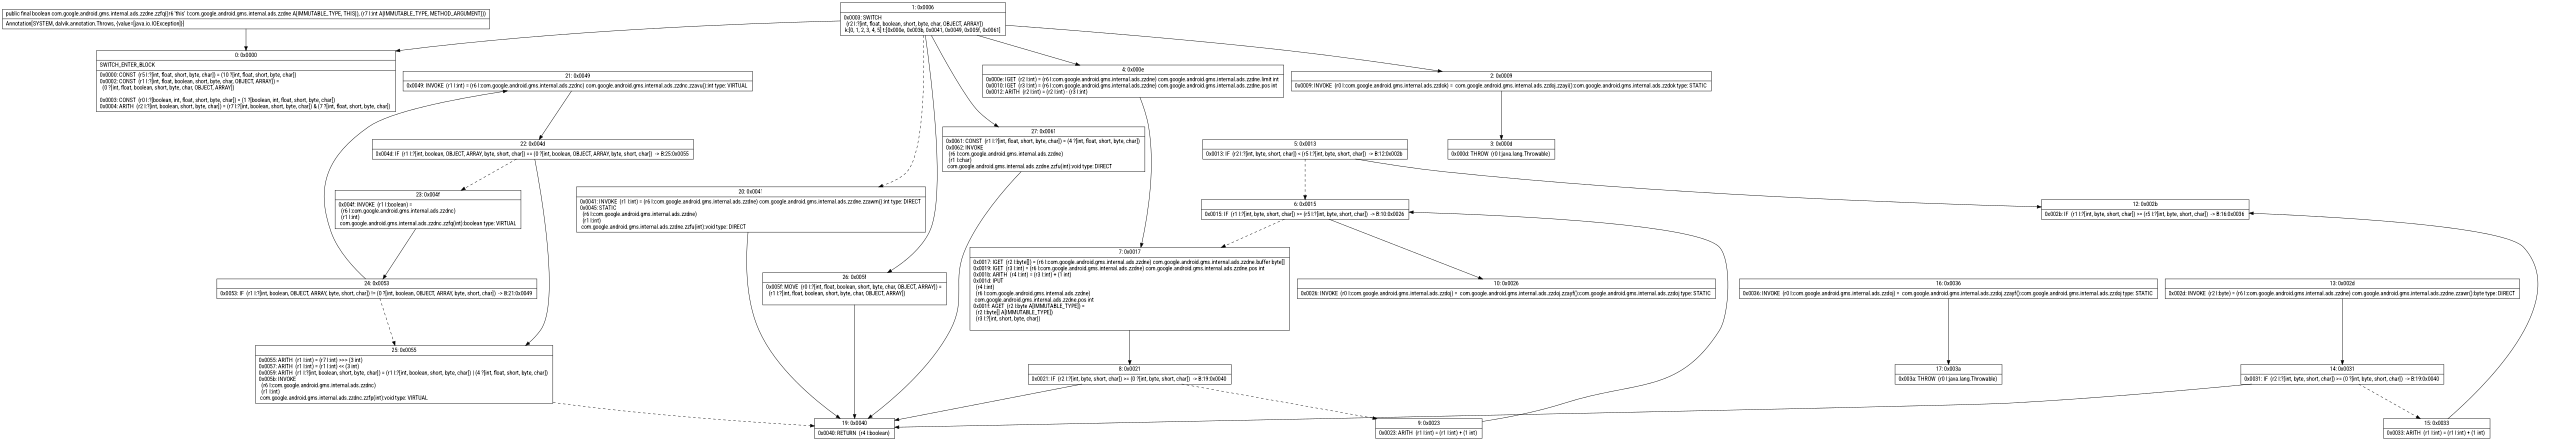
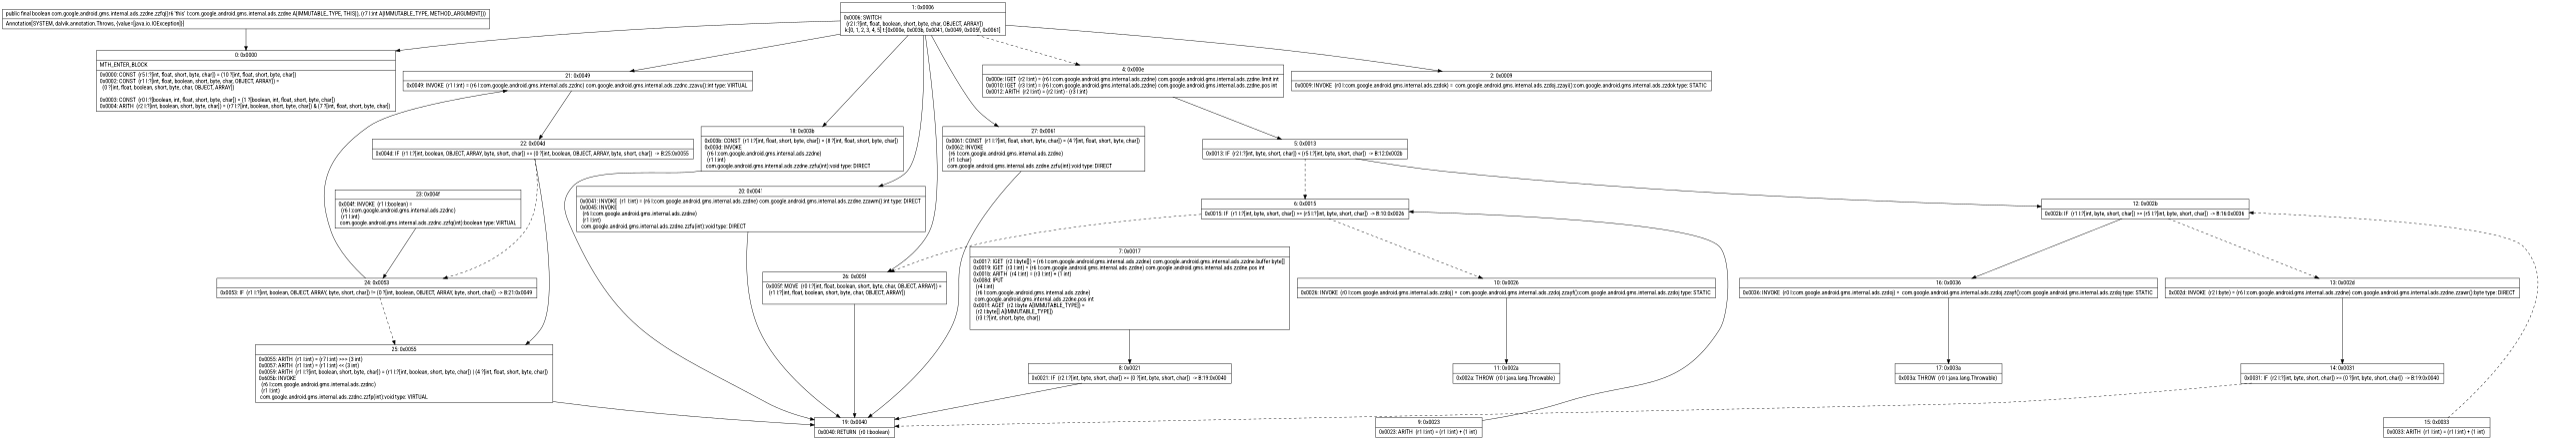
  digraph {
    fontname="Roboto Condensed"
    node [fontname="Roboto Condensed" shape=record]
    edge [fontname="Roboto Condensed"]
-   n1 [label="{0\:\ 0x0000|SWITCH_ENTER_BLOCK\l|0x0000: CONST  (r5 I:?[int, float, short, byte, char]) = (10 ?[int, float, short, byte, char]) \l0x0002: CONST  (r1 I:?[int, float, boolean, short, byte, char, OBJECT, ARRAY]) = \l  (0 ?[int, float, boolean, short, byte, char, OBJECT, ARRAY])\l \l0x0003: CONST  (r0 I:?[boolean, int, float, short, byte, char]) = (1 ?[boolean, int, float, short, byte, char]) \l0x0004: ARITH  (r2 I:?[int, boolean, short, byte, char]) = (r7 I:?[int, boolean, short, byte, char]) & (7 ?[int, float, short, byte, char]) \l}"]
-   n2 [label="{1\:\ 0x0006|0x0003: SWITCH  \l  (r2 I:?[int, float, boolean, short, byte, char, OBJECT, ARRAY])\l k:[0, 1, 2, 3, 4, 5] t:[0x000e, 0x003b, 0x0041, 0x0049, 0x005f, 0x0061] \l}"]
+   n1 [label="{0\:\ 0x0000|MTH_ENTER_BLOCK\l|0x0000: CONST  (r5 I:?[int, float, short, byte, char]) = (10 ?[int, float, short, byte, char]) \l0x0002: CONST  (r1 I:?[int, float, boolean, short, byte, char, OBJECT, ARRAY]) = \l  (0 ?[int, float, boolean, short, byte, char, OBJECT, ARRAY])\l \l0x0003: CONST  (r0 I:?[boolean, int, float, short, byte, char]) = (1 ?[boolean, int, float, short, byte, char]) \l0x0004: ARITH  (r2 I:?[int, boolean, short, byte, char]) = (r7 I:?[int, boolean, short, byte, char]) & (7 ?[int, float, short, byte, char]) \l}"]
+   n2 [label="{1\:\ 0x0006|0x0006: SWITCH  \l  (r2 I:?[int, float, boolean, short, byte, char, OBJECT, ARRAY])\l k:[0, 1, 2, 3, 4, 5] t:[0x000e, 0x003b, 0x0041, 0x0049, 0x005f, 0x0061] \l}"]
    n3 [label="{2\:\ 0x0009|0x0009: INVOKE  (r0 I:com.google.android.gms.internal.ads.zzdok) =  com.google.android.gms.internal.ads.zzdoj.zzayi():com.google.android.gms.internal.ads.zzdok type: STATIC \l}"]
    n4 [label="{4\:\ 0x000e|0x000e: IGET  (r2 I:int) = (r6 I:com.google.android.gms.internal.ads.zzdne) com.google.android.gms.internal.ads.zzdne.limit int \l0x0010: IGET  (r3 I:int) = (r6 I:com.google.android.gms.internal.ads.zzdne) com.google.android.gms.internal.ads.zzdne.pos int \l0x0012: ARITH  (r2 I:int) = (r2 I:int) \- (r3 I:int) \l}"]
-   n6 [label="{20\:\ 0x0041|0x0041: INVOKE  (r1 I:int) = (r6 I:com.google.android.gms.internal.ads.zzdne) com.google.android.gms.internal.ads.zzdne.zzawm():int type: DIRECT \l0x0045: STATIC  \l  (r6 I:com.google.android.gms.internal.ads.zzdne)\l  (r1 I:int)\l com.google.android.gms.internal.ads.zzdne.zzfu(int):void type: DIRECT \l}"]
+   n5 [label="{18\:\ 0x003b|0x003b: CONST  (r1 I:?[int, float, short, byte, char]) = (8 ?[int, float, short, byte, char]) \l0x003d: INVOKE  \l  (r6 I:com.google.android.gms.internal.ads.zzdne)\l  (r1 I:int)\l com.google.android.gms.internal.ads.zzdne.zzfu(int):void type: DIRECT \l}"]
+   n6 [label="{20\:\ 0x0041|0x0041: INVOKE  (r1 I:int) = (r6 I:com.google.android.gms.internal.ads.zzdne) com.google.android.gms.internal.ads.zzdne.zzawm():int type: DIRECT \l0x0045: INVOKE  \l  (r6 I:com.google.android.gms.internal.ads.zzdne)\l  (r1 I:int)\l com.google.android.gms.internal.ads.zzdne.zzfu(int):void type: DIRECT \l}"]
    n7 [label="{21\:\ 0x0049|0x0049: INVOKE  (r1 I:int) = (r6 I:com.google.android.gms.internal.ads.zzdnc) com.google.android.gms.internal.ads.zzdnc.zzavu():int type: VIRTUAL \l}"]
    n8 [label="{26\:\ 0x005f|0x005f: MOVE  (r0 I:?[int, float, boolean, short, byte, char, OBJECT, ARRAY]) = \l  (r1 I:?[int, float, boolean, short, byte, char, OBJECT, ARRAY])\l \l}"]
    n9 [label="{27\:\ 0x0061|0x0061: CONST  (r1 I:?[int, float, short, byte, char]) = (4 ?[int, float, short, byte, char]) \l0x0062: INVOKE  \l  (r6 I:com.google.android.gms.internal.ads.zzdne)\l  (r1 I:char)\l com.google.android.gms.internal.ads.zzdne.zzfu(int):void type: DIRECT \l}"]
-   n10 [label="{3\:\ 0x000d|0x000d: THROW  (r0 I:java.lang.Throwable) \l}"]
    n11 [label="{5\:\ 0x0013|0x0013: IF  (r2 I:?[int, byte, short, char]) \< (r5 I:?[int, byte, short, char])  \-\> B:12:0x002b \l}"]
-   n12 [label="{19\:\ 0x0040|0x0040: RETURN  (r4 I:boolean) \l}"]
+   n12 [label="{19\:\ 0x0040|0x0040: RETURN  (r0 I:boolean) \l}"]
    n13 [label="{22\:\ 0x004d|0x004d: IF  (r1 I:?[int, boolean, OBJECT, ARRAY, byte, short, char]) == (0 ?[int, boolean, OBJECT, ARRAY, byte, short, char])  \-\> B:25:0x0055 \l}"]
    n14 [label="{6\:\ 0x0015|0x0015: IF  (r1 I:?[int, byte, short, char]) \>= (r5 I:?[int, byte, short, char])  \-\> B:10:0x0026 \l}"]
    n15 [label="{12\:\ 0x002b|0x002b: IF  (r1 I:?[int, byte, short, char]) \>= (r5 I:?[int, byte, short, char])  \-\> B:16:0x0036 \l}"]
-   n16 [label="{7\:\ 0x0017|0x0017: IGET  (r2 I:byte[]) = (r6 I:com.google.android.gms.internal.ads.zzdne) com.google.android.gms.internal.ads.zzdne.buffer byte[] \l0x0019: IGET  (r3 I:int) = (r6 I:com.google.android.gms.internal.ads.zzdne) com.google.android.gms.internal.ads.zzdne.pos int \l0x001b: ARITH  (r4 I:int) = (r3 I:int) + (1 int) \l0x001d: IPUT  \l  (r4 I:int)\l  (r6 I:com.google.android.gms.internal.ads.zzdne)\l com.google.android.gms.internal.ads.zzdne.pos int \l0x001f: AGET  (r2 I:byte A[IMMUTABLE_TYPE]) = \l  (r2 I:byte[] A[IMMUTABLE_TYPE])\l  (r3 I:?[int, short, byte, char])\l \l}"]
+   n16 [label="{7\:\ 0x0017|0x0017: IGET  (r2 I:byte[]) = (r6 I:com.google.android.gms.internal.ads.zzdne) com.google.android.gms.internal.ads.zzdne.buffer byte[] \l0x0019: IGET  (r3 I:int) = (r6 I:com.google.android.gms.internal.ads.zzdne) com.google.android.gms.internal.ads.zzdne.pos int \l0x001b: ARITH  (r4 I:int) = (r3 I:int) + (1 int) \l0x008d: IPUT  \l  (r4 I:int)\l  (r6 I:com.google.android.gms.internal.ads.zzdne)\l com.google.android.gms.internal.ads.zzdne.pos int \l0x001f: AGET  (r2 I:byte A[IMMUTABLE_TYPE]) = \l  (r2 I:byte[] A[IMMUTABLE_TYPE])\l  (r3 I:?[int, short, byte, char])\l \l}"]
    n17 [label="{10\:\ 0x0026|0x0026: INVOKE  (r0 I:com.google.android.gms.internal.ads.zzdoj) =  com.google.android.gms.internal.ads.zzdoj.zzayf():com.google.android.gms.internal.ads.zzdoj type: STATIC \l}"]
    n18 [label="{13\:\ 0x002d|0x002d: INVOKE  (r2 I:byte) = (r6 I:com.google.android.gms.internal.ads.zzdne) com.google.android.gms.internal.ads.zzdne.zzawr():byte type: DIRECT \l}"]
    n19 [label="{16\:\ 0x0036|0x0036: INVOKE  (r0 I:com.google.android.gms.internal.ads.zzdoj) =  com.google.android.gms.internal.ads.zzdoj.zzayf():com.google.android.gms.internal.ads.zzdoj type: STATIC \l}"]
    n20 [label="{8\:\ 0x0021|0x0021: IF  (r2 I:?[int, byte, short, char]) \>= (0 ?[int, byte, short, char])  \-\> B:19:0x0040 \l}"]
+   n21 [label="{11\:\ 0x002a|0x002a: THROW  (r0 I:java.lang.Throwable) \l}"]
    n22 [label="{9\:\ 0x0023|0x0023: ARITH  (r1 I:int) = (r1 I:int) + (1 int) \l}"]
    n23 [label="{14\:\ 0x0031|0x0031: IF  (r2 I:?[int, byte, short, char]) \>= (0 ?[int, byte, short, char])  \-\> B:19:0x0040 \l}"]
    n24 [label="{17\:\ 0x003a|0x003a: THROW  (r0 I:java.lang.Throwable) \l}"]
    n25 [label="{15\:\ 0x0033|0x0033: ARITH  (r1 I:int) = (r1 I:int) + (1 int) \l}"]
    n26 [label="{23\:\ 0x004f|0x004f: INVOKE  (r1 I:boolean) = \l  (r6 I:com.google.android.gms.internal.ads.zzdnc)\l  (r1 I:int)\l com.google.android.gms.internal.ads.zzdnc.zzfq(int):boolean type: VIRTUAL \l}"]
-   n27 [label="{25\:\ 0x0055|0x0055: ARITH  (r1 I:int) = (r7 I:int) \>\>\> (3 int) \l0x0057: ARITH  (r1 I:int) = (r1 I:int) \<\< (3 int) \l0x0059: ARITH  (r1 I:?[int, boolean, short, byte, char]) = (r1 I:?[int, boolean, short, byte, char]) \| (4 ?[int, float, short, byte, char]) \l0x005b: INVOKE  \l  (r6 I:com.google.android.gms.internal.ads.zzdnc)\l  (r1 I:int)\l com.google.android.gms.internal.ads.zzdnc.zzfp(int):void type: VIRTUAL \l}"]
+   n27 [label="{25\:\ 0x0055|0x0055: ARITH  (r1 I:int) = (r7 I:int) \>\>\> (3 int) \l0x0057: ARITH  (r1 I:int) = (r1 I:int) \<\< (3 int) \l0x0059: ARITH  (r1 I:?[int, boolean, short, byte, char]) = (r1 I:?[int, boolean, short, byte, char]) \| (4 ?[int, float, short, byte, char]) \l0x605b: INVOKE  \l  (r6 I:com.google.android.gms.internal.ads.zzdnc)\l  (r1 I:int)\l com.google.android.gms.internal.ads.zzdnc.zzfp(int):void type: VIRTUAL \l}"]
    n28 [label="{24\:\ 0x0053|0x0053: IF  (r1 I:?[int, boolean, OBJECT, ARRAY, byte, short, char]) != (0 ?[int, boolean, OBJECT, ARRAY, byte, short, char])  \-\> B:21:0x0049 \l}"]
    n29 [label="{public final boolean com.google.android.gms.internal.ads.zzdne.zzfq((r6 'this' I:com.google.android.gms.internal.ads.zzdne A[IMMUTABLE_TYPE, THIS]), (r7 I:int A[IMMUTABLE_TYPE, METHOD_ARGUMENT]))  | Annotation[SYSTEM, dalvik.annotation.Throws, \{value=[java.io.IOException]\}]\l}"]
    n2 -> n1
    n2 -> n3
-   n2 -> n4
-   n2 -> n6 [style=dashed]
+   n2 -> n4 [style=dashed]
+   n2 -> n5
+   n2 -> n6
+   n2 -> n7
    n2 -> n8
    n2 -> n9
-   n3 -> n10
-   n4 -> n16
+   n4 -> n11
+   n5 -> n12
    n6 -> n12
    n7 -> n13
    n8 -> n12
    n9 -> n12
    n11 -> n14 [style=dashed]
    n11 -> n15
-   n13 -> n26 [style=dashed]
+   n13 -> n28 [style=dashed]
    n13 -> n27
-   n14 -> n16 [style=dashed]
-   n14 -> n17
+   n14 -> n8 [style=dashed]
+   n14 -> n17 [style=dashed]
+   n15 -> n18 [style=dashed]
+   n15 -> n19
    n16 -> n20
+   n17 -> n21
    n18 -> n23
    n19 -> n24
    n20 -> n12
-   n20 -> n22 [style=dashed]
    n22 -> n14
-   n23 -> n12
-   n23 -> n25 [style=dashed]
-   n25 -> n15
+   n23 -> n12 [style=dashed]
+   n25 -> n15 [style=dashed]
    n26 -> n28
-   n27 -> n12 [style=dashed]
+   n27 -> n12
    n28 -> n7
    n28 -> n27 [style=dashed]
    n29 -> n1
  }
